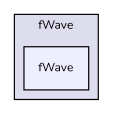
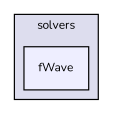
  digraph {
    compound=true
    fontname=Nunito
    n1 [fillcolor="#eeeeff" fontname=Nunito fontsize=10 label=fWave pencolor=black shape=box style=filled]
    subgraph cluster_1 {
      bgcolor="#ddddee"
      fontsize=10
-     label=fWave
+     label=solvers
      pencolor=black
      n1
    }
  }
